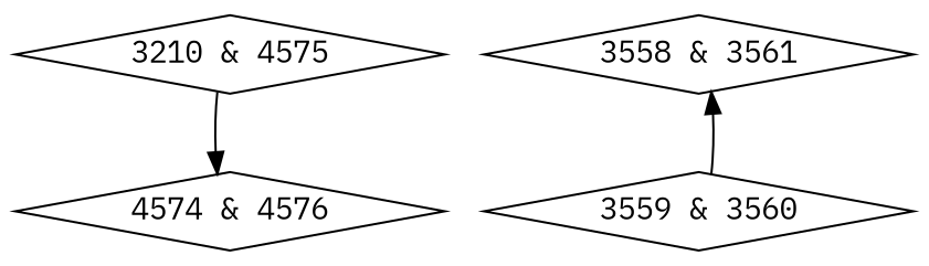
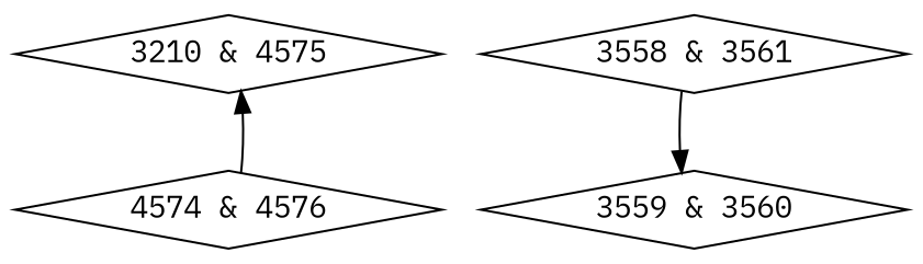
  digraph {
    fontname="IBM Plex Mono"
    node [fontname="IBM Plex Mono" shape=diamond]
    edge [fontname="IBM Plex Mono"]
    n1 [label="3210 & 4575"]
    n2 [label="4574 & 4576"]
    n3 [label="3558 & 3561"]
    n4 [label="3559 & 3560"]
-   n1 -> n2
-   n4 -> n3
+   n2 -> n1
+   n3 -> n4
  }
